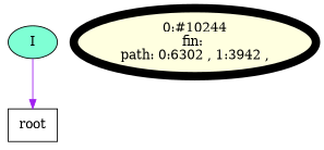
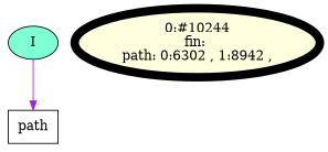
  digraph {
    node [style=filled color=black]
-   n1 [label=root shape=box fillcolor=white]
+   n1 [label=path shape=box fillcolor=white]
    I [fillcolor=aquamarine]
-   n3 [label="0:#10244\nfin: \n path: 0:6302 , 1:3942 , " penwidth=9.23455 fillcolor=lightyellow]
+   n3 [label="0:#10244\nfin: \n path: 0:6302 , 1:8942 , " penwidth=9.23455 fillcolor=lightyellow]
    I -> n1 [color=purple style=solid]
  }
